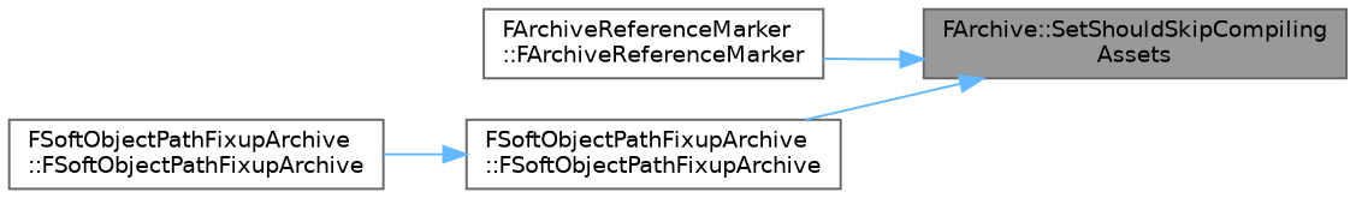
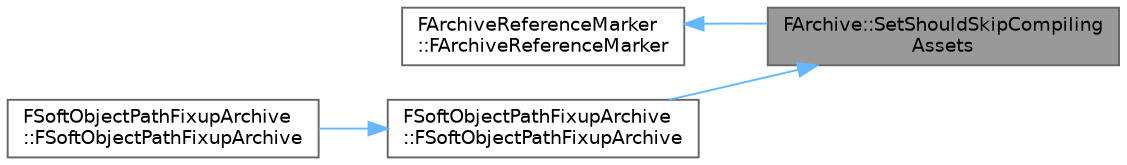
  digraph {
    rankdir=RL
    node [color=grey40 fillcolor=white fontname=Helvetica fontsize=10 shape=box style=filled]
    edge [color=steelblue1 dir=back fontname=Helvetica fontsize=10 labelfontname=Helvetica labelfontsize=10 style=solid]
    n1 [color=gray40 fillcolor=grey60 fontcolor=black height=0.2 label="FArchive::SetShouldSkipCompiling\lAssets" width=0.4]
    n2 [height=0.2 label="FArchiveReferenceMarker\l::FArchiveReferenceMarker" width=0.4]
    n3 [height=0.2 label="FSoftObjectPathFixupArchive\l::FSoftObjectPathFixupArchive" width=0.4]
    n4 [height=0.2 label="FSoftObjectPathFixupArchive\l::FSoftObjectPathFixupArchive" width=0.4]
-   n1 -> n2
+   n2 -> n1
    n1 -> n3
    n3 -> n4
  }
